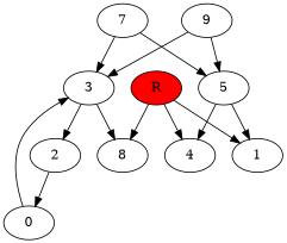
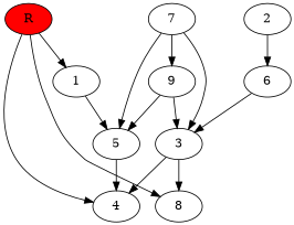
  digraph {
    fontname="DejaVu Serif"
    node [fontname="DejaVu Serif"]
    edge [fontname="DejaVu Serif"]
    3
    4
    8
-   6 [label=0]
+   6
    2
    7
    5
    9
    1
    R [fillcolor="#ff0000" style=filled]
-   3 -> 2
+   3 -> 4
    3 -> 8
    6 -> 3
    2 -> 6
    7 -> 3
    7 -> 5
+   7 -> 9
    5 -> 4
-   5 -> 1
+   1 -> 5
    9 -> 3
    9 -> 5
    R -> 4
    R -> 8
    R -> 1
  }
